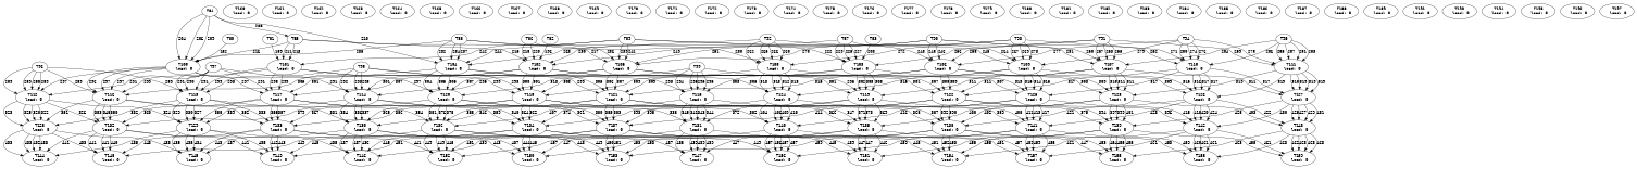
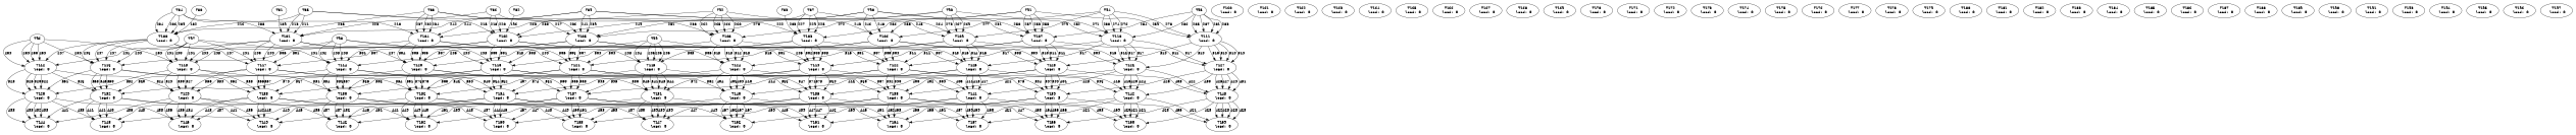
  digraph {
    fontname="DejaVu Sans Mono"
    node [fontname="DejaVu Sans Mono"]
    edge [fontname="DejaVu Sans Mono"]
    n1 [label="T100\n load: 0"]
    n2 [label="T112\n load: 0"]
    n3 [label="T116\n load: 0"]
    n4 [label="T117\n load: 0"]
    n5 [label="T120\n load: 0"]
    n6 [label="T128\n load: 0"]
    n7 [label="T129\n load: 0"]
    n8 [label="T132\n load: 0"]
    n9 [label="T133\n load: 0"]
    n10 [label="T136\n load: 0"]
    n11 [label="T134\n load: 0"]
    n12 [label="T137\n load: 0"]
    n13 [label="T140\n load: 0"]
    T84
    n15 [label="T101\n load: 0"]
    n16 [label="T104\n load: 0"]
    n17 [label="T113\n load: 0"]
    n18 [label="T118\n load: 0"]
    n19 [label="T121\n load: 0"]
    n20 [label="T124\n load: 0"]
    T80
    T85
    n23 [label="T102\n load: 0"]
    n24 [label="T105\n load: 0"]
    n25 [label="T114\n load: 0"]
    n26 [label="T119\n load: 0"]
    n27 [label="T122\n load: 0"]
    n28 [label="T125\n load: 0"]
    T88
    n30 [label="T108\n load: 0"]
    n31 [label="T130\n load: 0"]
    n32 [label="T135\n load: 0"]
    n33 [label="T138\n load: 0"]
    n34 [label="T141\n load: 0"]
    T81
    T86
    n37 [label="T103\n load: 0"]
    n38 [label="T115\n load: 0"]
    n39 [label="T123\n load: 0"]
    n40 [label="T106\n load: 0"]
    n41 [label="T126\n load: 0"]
    T89
    n43 [label="T109\n load: 0"]
    n44 [label="T131\n load: 0"]
-   n45 [label="T139\n load: 0"]
+   n45 [label="T139\n load: 3"]
    n46 [label="T142\n load: 0"]
    T82
    T87
    n49 [label="T107\n load: 0"]
    n50 [label="T127\n load: 0"]
    T90
    n52 [label="T110\n load: 0"]
    n53 [label="T143\n load: 0"]
    T83
    T91
    n56 [label="T111\n load: 0"]
    T92
    T93
    T94
    T95
    n61 [label="T144\n load: 0"]
    n62 [label="T145\n load: 0"]
    n63 [label="T148\n load: 0"]
    n64 [label="T146\n load: 0"]
    n65 [label="T149\n load: 0"]
    n66 [label="T152\n load: 0"]
    T96
    T97
    n69 [label="T147\n load: 0"]
    n70 [label="T150\n load: 0"]
    n71 [label="T153\n load: 0"]
    T98
    n73 [label="T151\n load: 0"]
    n74 [label="T154\n load: 0"]
    T99
    n76 [label="T155\n load: 0"]
    n77 [label="T156\n load: 0"]
    n78 [label="T157\n load: 0"]
    n79 [label="T158\n load: 0"]
    n80 [label="T159\n load: 0"]
    n81 [label="T160\n load: 0"]
    n82 [label="T161\n load: 0"]
    n83 [label="T162\n load: 0"]
    n84 [label="T163\n load: 0"]
    n85 [label="T164\n load: 0"]
    n86 [label="T165\n load: 0"]
    n87 [label="T166\n load: 0"]
    n88 [label="T167\n load: 0"]
    n89 [label="T168\n load: 0"]
    n90 [label="T169\n load: 0"]
    n91 [label="T170\n load: 0"]
    n92 [label="T171\n load: 0"]
    n93 [label="T172\n load: 0"]
    n94 [label="T173\n load: 0"]
    n95 [label="T174\n load: 0"]
    n96 [label="T175\n load: 0"]
    n97 [label="T176\n load: 0"]
    n98 [label="T177\n load: 0"]
    n99 [label="T178\n load: 0"]
    n100 [label="T179\n load: 0"]
    n101 [label="T180\n load: 0"]
    n102 [label="T181\n load: 0"]
    n103 [label="T182\n load: 0"]
    n104 [label="T183\n load: 0"]
    n105 [label="T184\n load: 0"]
    n106 [label="T185\n load: 0"]
    n107 [label="T186\n load: 0"]
    n108 [label="T187\n load: 0"]
    n109 [label="T188\n load: 0"]
    n110 [label="T189\n load: 0"]
+   n111 [label="T190\n load: 0"]
    n112 [label="T191\n load: 0"]
    n113 [label="T193\n load: 0"]
    n114 [label="T194\n load: 0"]
    n115 [label="T195\n load: 0"]
    n116 [label="T196\n load: 0"]
    n117 [label="T197\n load: 0"]
    n1 -> n2 [label=297]
    n1 -> n3 [label=296]
    n1 -> n3 [label=297]
    n1 -> n3 [label=297]
    n1 -> n4 [label=297]
    n1 -> n5 [label=297]
    n2 -> n6 [label=320]
    n2 -> n6 [label=322]
    n2 -> n6 [label=323]
    n2 -> n6 [label=325]
    n2 -> n7 [label=324]
    n2 -> n8 [label=326]
    n3 -> n6 [label=351]
    n3 -> n8 [label=348]
    n3 -> n8 [label=350]
    n3 -> n8 [label=353]
    n3 -> n9 [label=352]
    n3 -> n10 [label=354]
    n4 -> n7 [label=358]
    n4 -> n8 [label=360]
    n4 -> n9 [label=355]
    n4 -> n9 [label=357]
    n4 -> n11 [label=359]
    n4 -> n12 [label=361]
    n5 -> n8 [label=379]
    n5 -> n10 [label=376]
    n5 -> n10 [label=378]
    n5 -> n10 [label=381]
    n5 -> n12 [label=380]
    n5 -> n13 [label=382]
    n6 -> n61 [label=432]
    n6 -> n61 [label=433]
    n6 -> n61 [label=433]
    n6 -> n61 [label=433]
    n6 -> n62 [label=433]
    n6 -> n63 [label=433]
    n7 -> n61 [label=435]
    n7 -> n62 [label=434]
    n7 -> n62 [label=435]
    n7 -> n62 [label=435]
    n7 -> n64 [label=435]
    n7 -> n65 [label=435]
    n8 -> n61 [label=441]
    n8 -> n63 [label=440]
    n8 -> n63 [label=441]
    n8 -> n63 [label=441]
    n8 -> n65 [label=441]
    n8 -> n66 [label=441]
    n9 -> n62 [label=443]
    n9 -> n63 [label=443]
    n9 -> n65 [label=442]
    n9 -> n65 [label=443]
    n9 -> n70 [label=443]
    n9 -> n71 [label=443]
    n10 -> n63 [label=449]
    n10 -> n66 [label=448]
    n10 -> n66 [label=449]
    n10 -> n66 [label=449]
    n10 -> n71 [label=449]
    n10 -> n77 [label=449]
    n11 -> n64 [label=445]
    n11 -> n65 [label=445]
    n11 -> n70 [label=444]
    n11 -> n70 [label=445]
    n11 -> n73 [label=445]
    n11 -> n74 [label=445]
    n12 -> n65 [label=451]
    n12 -> n66 [label=451]
    n12 -> n71 [label=450]
    n12 -> n71 [label=451]
    n12 -> n74 [label=451]
    n12 -> n78 [label=451]
    n13 -> n66 [label=457]
    n13 -> n77 [label=456]
    n13 -> n77 [label=457]
    n13 -> n77 [label=457]
    n13 -> n77 [label=457]
    n13 -> n78 [label=457]
    T84 -> n1 [label=204]
    T84 -> n1 [label=206]
    T84 -> n1 [label=209]
-   T84 -> T85 [label=208]
+   T84 -> n15 [label=208]
    T84 -> n16 [label=210]
    n15 -> n3 [label=299]
    n15 -> n4 [label=298]
    n15 -> n4 [label=299]
    n15 -> n17 [label=299]
    n15 -> n18 [label=299]
    n15 -> n19 [label=299]
    n16 -> n3 [label=305]
    n16 -> n5 [label=304]
    n16 -> n5 [label=305]
    n16 -> n5 [label=305]
    n16 -> n19 [label=305]
    n16 -> n20 [label=305]
    n17 -> n6 [label=332]
    n17 -> n7 [label=327]
    n17 -> n7 [label=329]
    n17 -> n7 [label=330]
    n17 -> n9 [label=333]
    n17 -> n31 [label=331]
    n18 -> n9 [label=367]
    n18 -> n11 [label=362]
    n18 -> n11 [label=364]
    n18 -> n31 [label=365]
    n18 -> n32 [label=366]
    n18 -> n33 [label=368]
    n19 -> n9 [label=386]
    n19 -> n10 [label=388]
    n19 -> n12 [label=383]
    n19 -> n12 [label=385]
    n19 -> n33 [label=387]
    n19 -> n34 [label=389]
    n20 -> n10 [label=407]
    n20 -> n13 [label=404]
    n20 -> n13 [label=406]
    n20 -> n13 [label=409]
    n20 -> n13 [label=410]
    n20 -> n34 [label=408]
    T80 -> n1 [label=182]
    T85 -> n1 [label=216]
    T85 -> n15 [label=211]
    T85 -> n15 [label=213]
    T85 -> n23 [label=215]
    T85 -> n24 [label=217]
    n23 -> n4 [label=301]
    n23 -> n18 [label=300]
    n23 -> n18 [label=301]
    n23 -> n25 [label=301]
    n23 -> n26 [label=301]
    n23 -> n27 [label=301]
    n24 -> n4 [label=307]
    n24 -> n5 [label=307]
    n24 -> n19 [label=306]
    n24 -> n19 [label=307]
    n24 -> n27 [label=307]
    n24 -> n28 [label=307]
    n25 -> n7 [label=339]
    n25 -> n11 [label=340]
    n25 -> n31 [label=334]
    n25 -> n31 [label=336]
    n25 -> n31 [label=337]
    n25 -> n44 [label=338]
    n26 -> n11 [label=374]
    n26 -> n32 [label=369]
    n26 -> n32 [label=371]
    n26 -> n32 [label=373]
    n26 -> n44 [label=372]
    n26 -> n45 [label=375]
    n27 -> n11 [label=393]
    n27 -> n12 [label=395]
    n27 -> n33 [label=390]
    n27 -> n33 [label=392]
    n27 -> n45 [label=394]
    n27 -> n46 [label=396]
    n28 -> n12 [label=414]
    n28 -> n13 [label=416]
    n28 -> n34 [label=411]
    n28 -> n34 [label=413]
    n28 -> n34 [label=417]
    n28 -> n46 [label=415]
    T88 -> n1 [label=235]
    T88 -> n16 [label=232]
    T88 -> n16 [label=234]
    T88 -> n16 [label=237]
    T88 -> n24 [label=236]
    T88 -> n30 [label=238]
    n30 -> n5 [label=313]
    n30 -> n20 [label=312]
    n30 -> n20 [label=313]
    n30 -> n20 [label=313]
    n30 -> n20 [label=313]
    n30 -> n28 [label=313]
    n31 -> n62 [label=437]
    n31 -> n64 [label=436]
    n31 -> n64 [label=437]
    n31 -> n64 [label=437]
    n31 -> n69 [label=437]
    n31 -> n70 [label=437]
    n32 -> n69 [label=447]
    n32 -> n70 [label=447]
    n32 -> n73 [label=446]
    n32 -> n73 [label=447]
    n32 -> n73 [label=447]
    n32 -> n76 [label=447]
    n33 -> n70 [label=453]
    n33 -> n71 [label=453]
    n33 -> n74 [label=452]
    n33 -> n74 [label=453]
    n33 -> n76 [label=453]
    n33 -> n79 [label=453]
    n34 -> n71 [label=459]
    n34 -> n77 [label=459]
    n34 -> n78 [label=458]
    n34 -> n78 [label=459]
    n34 -> n78 [label=459]
    n34 -> n79 [label=459]
    T81 -> n15 [label=189]
+   T86 -> n15 [label=223]
    T86 -> n23 [label=218]
    T86 -> n23 [label=220]
    T86 -> n37 [label=222]
    n37 -> n18 [label=303]
    n37 -> n26 [label=302]
    n37 -> n26 [label=303]
    n37 -> n26 [label=303]
    n37 -> n38 [label=303]
    n37 -> n39 [label=303]
    n38 -> n31 [label=346]
    n38 -> n32 [label=347]
    n38 -> n44 [label=341]
    n38 -> n44 [label=343]
    n38 -> n44 [label=344]
    n38 -> n44 [label=345]
    n39 -> n32 [label=400]
    n39 -> n33 [label=402]
    n39 -> n45 [label=397]
    n39 -> n45 [label=399]
    n39 -> n45 [label=401]
    n39 -> n53 [label=403]
    n40 -> n18 [label=309]
    n40 -> n19 [label=309]
    n40 -> n27 [label=308]
    n40 -> n27 [label=309]
    n40 -> n39 [label=309]
    n40 -> n41 [label=309]
    n41 -> n33 [label=421]
    n41 -> n34 [label=423]
    n41 -> n46 [label=418]
    n41 -> n46 [label=420]
    n41 -> n46 [label=424]
    n41 -> n53 [label=422]
    T89 -> n15 [label=242]
    T89 -> n16 [label=244]
    T89 -> n24 [label=239]
    T89 -> n24 [label=241]
    T89 -> n40 [label=243]
    T89 -> n43 [label=245]
    n43 -> n19 [label=315]
    n43 -> n20 [label=315]
    n43 -> n28 [label=314]
    n43 -> n28 [label=315]
    n43 -> n28 [label=315]
    n43 -> n41 [label=315]
    n44 -> n64 [label=439]
    n44 -> n69 [label=438]
    n44 -> n69 [label=439]
    n44 -> n69 [label=439]
    n44 -> n69 [label=439]
    n44 -> n73 [label=439]
    n45 -> n73 [label=455]
    n45 -> n74 [label=455]
    n45 -> n76 [label=454]
    n45 -> n76 [label=455]
    n45 -> n76 [label=455]
    n45 -> n80 [label=455]
    n46 -> n74 [label=461]
    n46 -> n78 [label=461]
    n46 -> n79 [label=460]
    n46 -> n79 [label=461]
    n46 -> n79 [label=461]
    n46 -> n80 [label=461]
    T82 -> n23 [label=196]
    T87 -> n23 [label=230]
    T87 -> n37 [label=225]
    T87 -> n37 [label=227]
    T87 -> n37 [label=229]
    T87 -> n49 [label=231]
    n49 -> n26 [label=311]
    n49 -> n27 [label=311]
    n49 -> n39 [label=310]
    n49 -> n39 [label=311]
    n49 -> n39 [label=311]
    n49 -> n50 [label=311]
    n50 -> n45 [label=428]
    n50 -> n46 [label=430]
    n50 -> n53 [label=425]
    n50 -> n53 [label=427]
    n50 -> n53 [label=429]
    n50 -> n53 [label=431]
    T90 -> n23 [label=249]
    T90 -> n24 [label=251]
    T90 -> n40 [label=246]
    T90 -> n40 [label=248]
    T90 -> n49 [label=250]
    T90 -> n52 [label=252]
    n52 -> n27 [label=317]
    n52 -> n28 [label=317]
    n52 -> n41 [label=316]
    n52 -> n41 [label=317]
    n52 -> n41 [label=317]
    n52 -> n50 [label=317]
    n53 -> n76 [label=463]
    n53 -> n79 [label=463]
    n53 -> n80 [label=462]
    n53 -> n80 [label=463]
    n53 -> n80 [label=463]
    n53 -> n80 [label=463]
    T83 -> n37 [label=203]
    T91 -> n37 [label=256]
    T91 -> n40 [label=258]
    T91 -> n49 [label=253]
    T91 -> n49 [label=255]
    T91 -> n49 [label=257]
    T91 -> n56 [label=259]
    n56 -> n39 [label=319]
    n56 -> n41 [label=319]
    n56 -> n50 [label=318]
    n56 -> n50 [label=319]
    n56 -> n50 [label=319]
    n56 -> n50 [label=319]
    T92 -> n16 [label=263]
    T92 -> n30 [label=260]
    T92 -> n30 [label=262]
    T92 -> n30 [label=265]
    T92 -> n30 [label=266]
    T92 -> n43 [label=264]
    T93 -> n24 [label=270]
    T93 -> n30 [label=272]
    T93 -> n43 [label=267]
    T93 -> n43 [label=269]
    T93 -> n43 [label=273]
    T93 -> n52 [label=271]
    T94 -> n40 [label=277]
    T94 -> n43 [label=279]
    T94 -> n52 [label=274]
    T94 -> n52 [label=276]
    T94 -> n52 [label=280]
    T94 -> n56 [label=278]
    T95 -> n49 [label=284]
    T95 -> n52 [label=286]
    T95 -> n56 [label=281]
    T95 -> n56 [label=283]
    T95 -> n56 [label=285]
    T95 -> n56 [label=287]
    T96 -> n2 [label=288]
    T96 -> n2 [label=289]
    T96 -> n2 [label=289]
    T96 -> n2 [label=289]
    T96 -> n3 [label=289]
    T96 -> n17 [label=289]
    T97 -> n2 [label=291]
    T97 -> n4 [label=291]
    T97 -> n17 [label=290]
    T97 -> n17 [label=291]
    T97 -> n17 [label=291]
    T97 -> n25 [label=291]
    T98 -> n17 [label=293]
    T98 -> n18 [label=293]
    T98 -> n25 [label=292]
    T98 -> n25 [label=293]
    T98 -> n25 [label=293]
    T98 -> n38 [label=293]
    T99 -> n25 [label=295]
    T99 -> n26 [label=295]
    T99 -> n38 [label=294]
    T99 -> n38 [label=295]
    T99 -> n38 [label=295]
    T99 -> n38 [label=295]
  }
